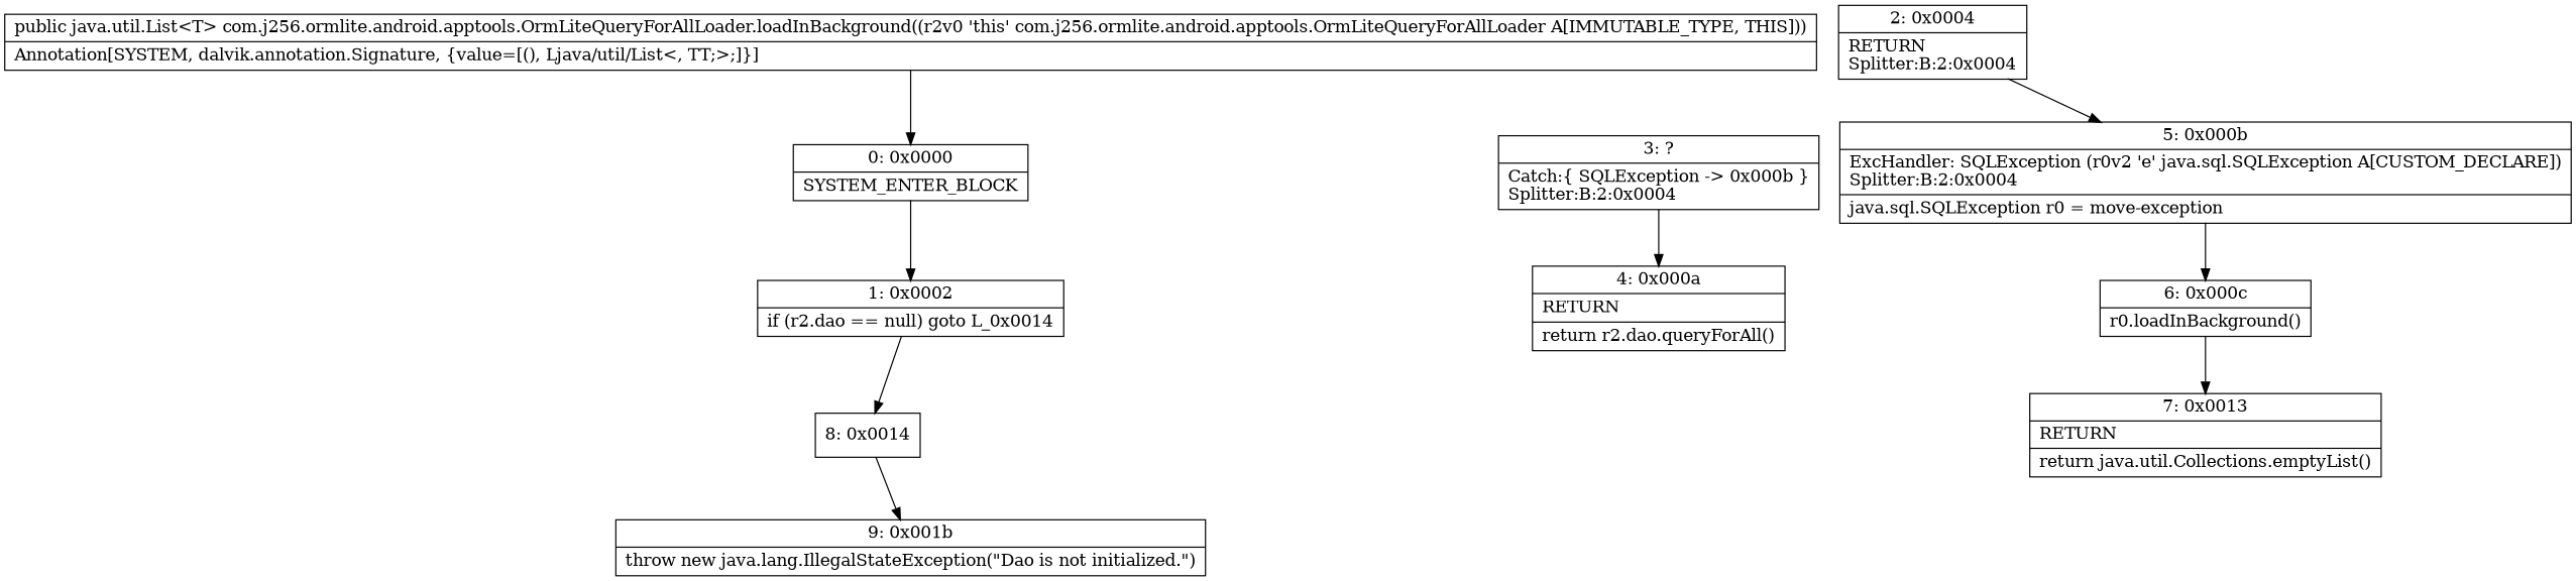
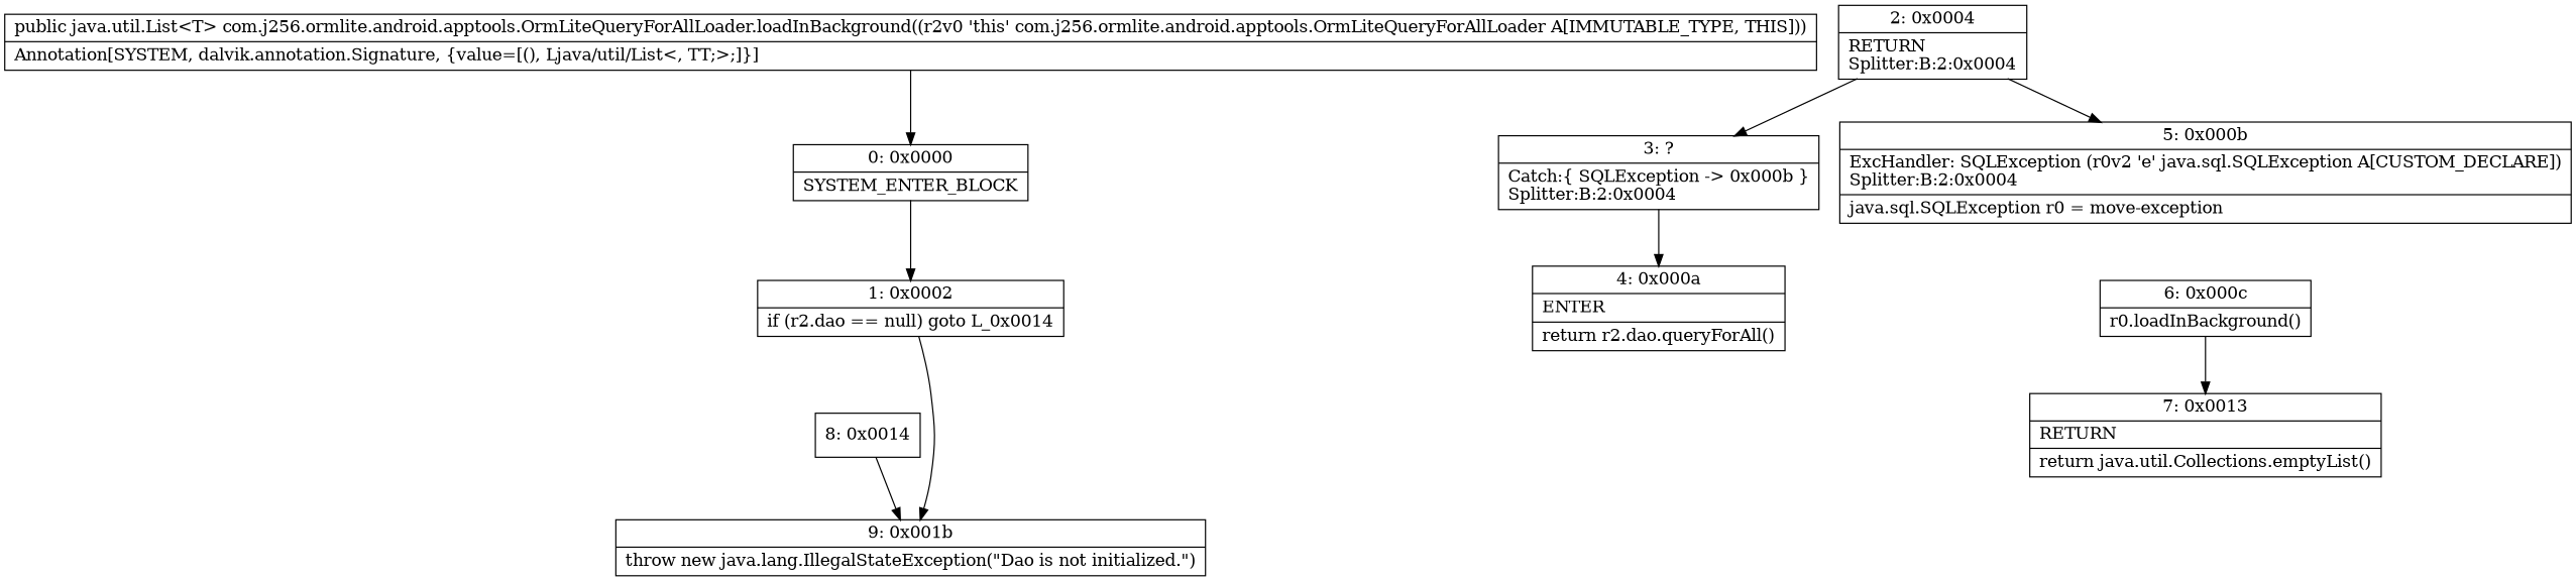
  digraph {
    node [shape=record]
    n1 [label="{0\:\ 0x0000|SYSTEM_ENTER_BLOCK\l}"]
    n2 [label="{1\:\ 0x0002|if (r2.dao == null) goto L_0x0014\l}"]
    n3 [label="{8\:\ 0x0014}"]
    n4 [label="{2\:\ 0x0004|RETURN\lSplitter:B:2:0x0004\l}"]
    n5 [label="{3\:\ ?|Catch:\{ SQLException \-\> 0x000b \}\lSplitter:B:2:0x0004\l}"]
    n6 [label="{5\:\ 0x000b|ExcHandler: SQLException (r0v2 'e' java.sql.SQLException A[CUSTOM_DECLARE])\lSplitter:B:2:0x0004\l|java.sql.SQLException r0 = move\-exception\l}"]
    n7 [label="{9\:\ 0x001b|throw new java.lang.IllegalStateException(\"Dao is not initialized.\")\l}"]
-   n8 [label="{4\:\ 0x000a|RETURN\l|return r2.dao.queryForAll()\l}"]
+   n8 [label="{4\:\ 0x000a|ENTER\l|return r2.dao.queryForAll()\l}"]
    n9 [label="{6\:\ 0x000c|r0.loadInBackground()\l}"]
    n10 [label="{7\:\ 0x0013|RETURN\l|return java.util.Collections.emptyList()\l}"]
    n11 [label="{public java.util.List\<T\> com.j256.ormlite.android.apptools.OrmLiteQueryForAllLoader.loadInBackground((r2v0 'this' com.j256.ormlite.android.apptools.OrmLiteQueryForAllLoader A[IMMUTABLE_TYPE, THIS]))  | Annotation[SYSTEM, dalvik.annotation.Signature, \{value=[(), Ljava\/util\/List\<, TT;\>;]\}]\l}"]
    n1 -> n2
-   n2 -> n3
+   n2 -> n7
    n3 -> n7
+   n4 -> n5
    n4 -> n6
    n5 -> n8
-   n6 -> n9
    n9 -> n10
    n11 -> n1
  }
